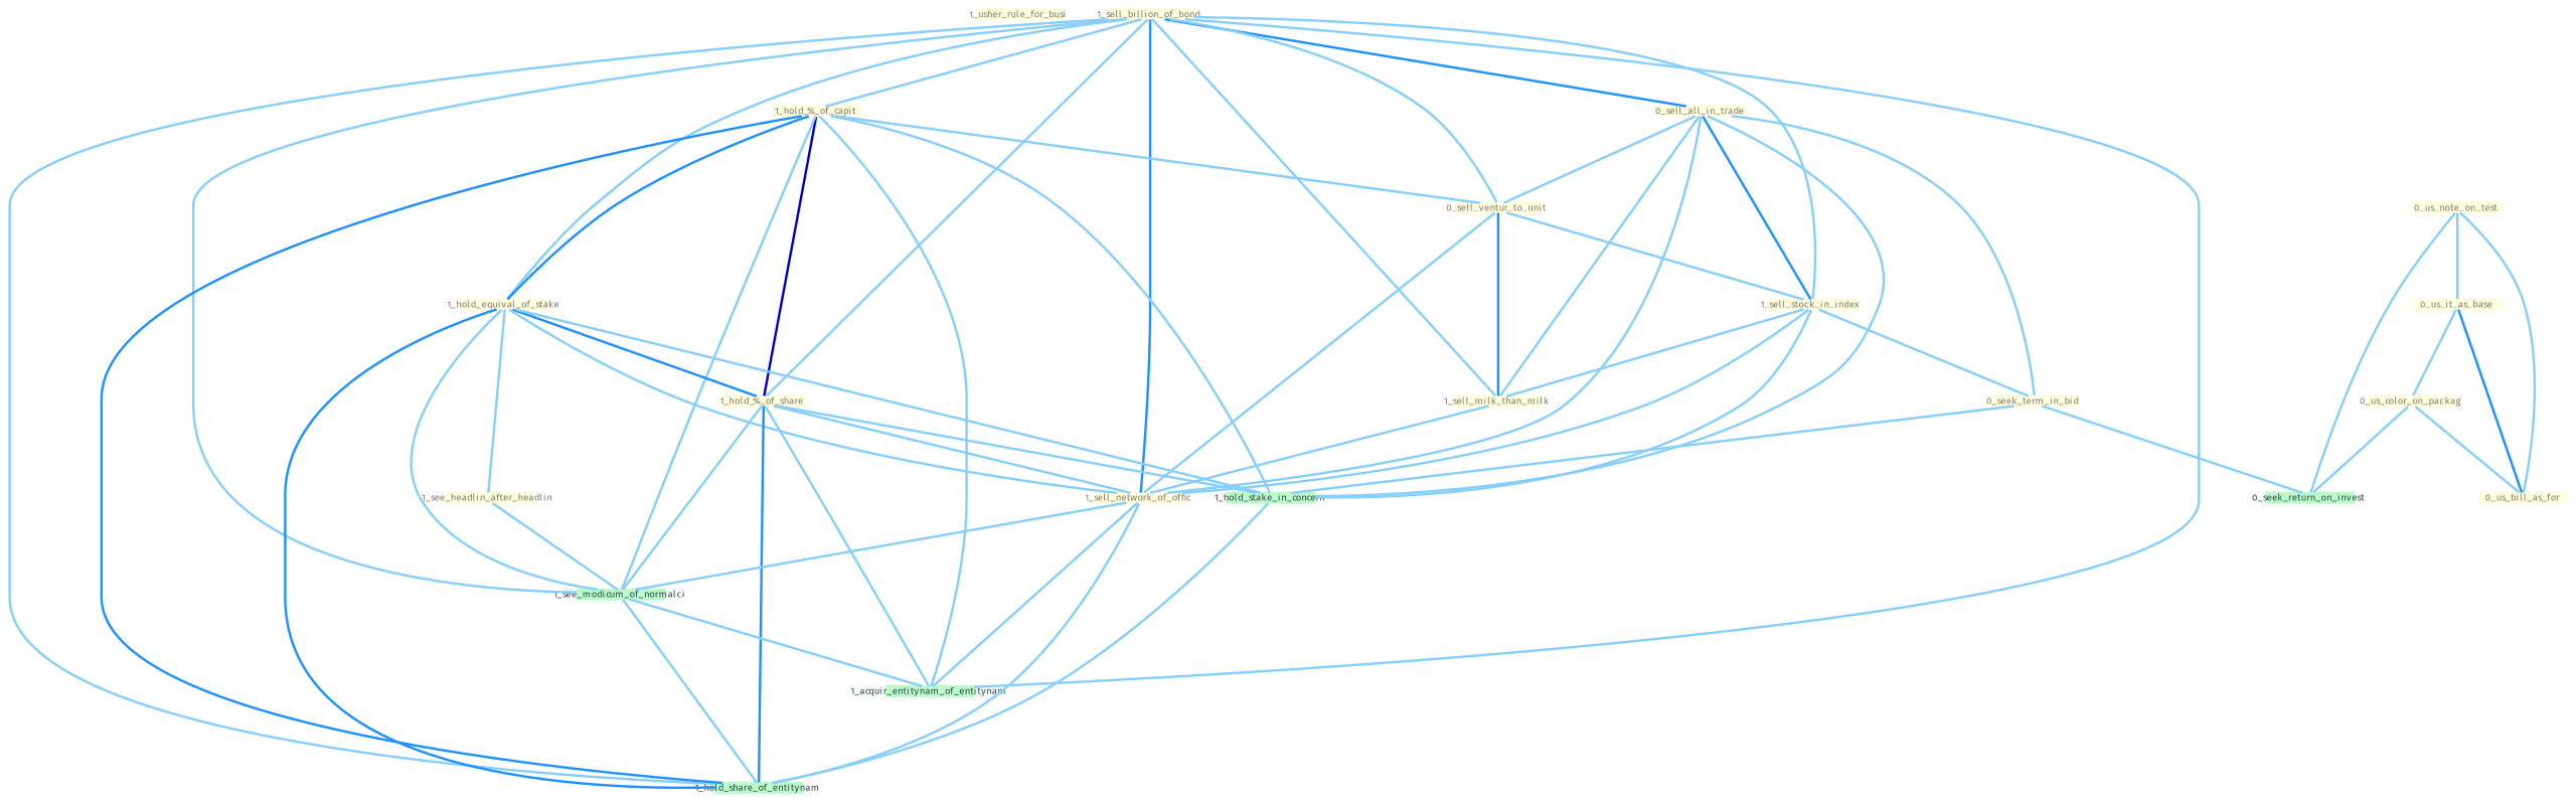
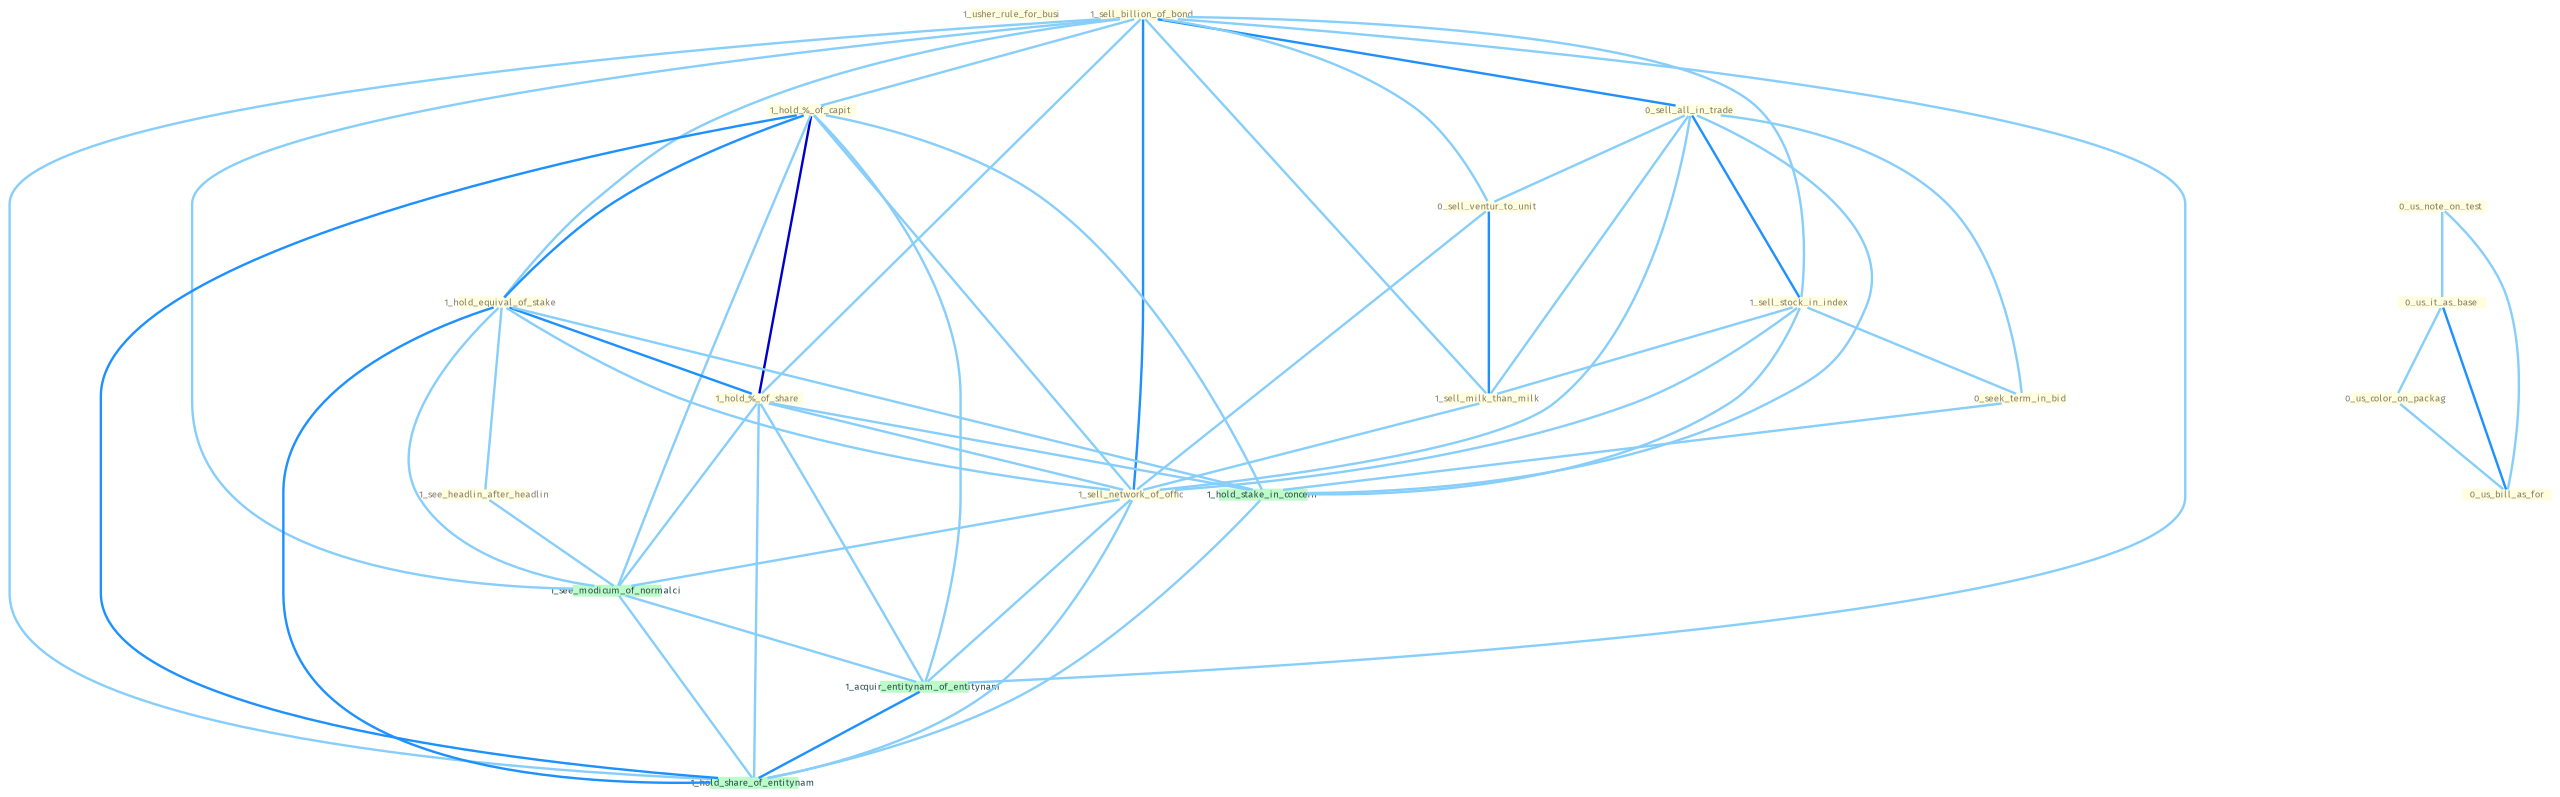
  graph {
    fontname="Fira Sans"
    node [color="#ffffe0" fixedsize=true fontcolor="#8b7d6b" fontname="Fira Sans" fontsize=4 shape=polygon style=filled]
    edge [color="#87cefa" fontname="Fira Sans" w=1]
    "1_usher_rule_for_busi " [height=.06 width=.5]
    "1_sell_billion_of_bond " [height=.06 width=.5]
    "0_us_note_on_test " [height=.06 width=.5]
    "0_sell_all_in_trade " [height=.06 width=.5]
    "0_sell_ventur_to_unit " [height=.06 width=.5]
    "1_hold_%_of_capit " [height=.06 width=.5]
    "0_us_it_as_base " [height=.06 width=.5]
    "1_hold_equival_of_stake " [height=.06 width=.5]
    "1_hold_%_of_share " [height=.06 width=.5]
    "1_see_headlin_after_headlin " [height=.06 width=.5]
    "1_sell_stock_in_index " [height=.06 width=.5]
    "0_us_color_on_packag " [height=.06 width=.5]
    "1_sell_milk_than_milk " [height=.06 width=.5]
    n14 [height=.06 label="0_us_bill_as_for" width=.5]
    "0_seek_term_in_bid " [height=.06 width=.5]
    "1_sell_network_of_offic " [height=.06 width=.5]
    "1_see_modicum_of_normalci " [color="#BDFCC9" fontcolor="#2f4f4f" height=.06 width=.5]
    "1_acquir_entitynam_of_entitynam " [color="#BDFCC9" fontcolor="#2f4f4f" height=.06 width=.5]
    "1_hold_share_of_entitynam " [color="#BDFCC9" fontcolor="#2f4f4f" height=.06 width=.5]
-   "0_seek_return_on_invest " [color="#BDFCC9" fontcolor="#2f4f4f" height=.06 width=.5]
    "1_hold_stake_in_concern " [color="#BDFCC9" fontcolor="#2f4f4f" height=.06 width=.5]
    subgraph sub_1 {
      "1_usher_rule_for_busi "
      "1_sell_billion_of_bond "
      "0_us_note_on_test "
      "0_sell_all_in_trade "
      "0_sell_ventur_to_unit "
      "1_hold_%_of_capit "
      "0_us_it_as_base "
      "1_hold_equival_of_stake "
      "1_hold_%_of_share "
      "1_see_headlin_after_headlin "
      "1_sell_stock_in_index "
      "0_us_color_on_packag "
      "1_sell_milk_than_milk "
      n14
      "0_seek_term_in_bid "
      "1_sell_network_of_offic "
    }
    subgraph sub_2 {
    }
    "1_sell_billion_of_bond " -- "0_sell_all_in_trade " [color="#1e90ff"]
    "1_sell_billion_of_bond " -- "0_sell_ventur_to_unit "
    "1_sell_billion_of_bond " -- "1_hold_%_of_capit "
    "1_sell_billion_of_bond " -- "1_hold_equival_of_stake "
    "1_sell_billion_of_bond " -- "1_hold_%_of_share "
    "1_sell_billion_of_bond " -- "1_sell_stock_in_index "
    "1_sell_billion_of_bond " -- "1_sell_milk_than_milk "
    "1_sell_billion_of_bond " -- "1_sell_network_of_offic " [color="#1e90ff" w=2]
    "1_sell_billion_of_bond " -- "1_see_modicum_of_normalci "
    "1_sell_billion_of_bond " -- "1_acquir_entitynam_of_entitynam "
    "1_sell_billion_of_bond " -- "1_hold_share_of_entitynam "
    "0_us_note_on_test " -- "0_us_it_as_base "
    "0_us_note_on_test " -- n14
-   "0_us_note_on_test " -- "0_seek_return_on_invest "
    "0_sell_all_in_trade " -- "0_sell_ventur_to_unit "
    "0_sell_all_in_trade " -- "1_sell_stock_in_index " [color="#1e90ff" w=2]
    "0_sell_all_in_trade " -- "1_sell_milk_than_milk "
    "0_sell_all_in_trade " -- "0_seek_term_in_bid "
    "0_sell_all_in_trade " -- "1_sell_network_of_offic "
    "0_sell_all_in_trade " -- "1_hold_stake_in_concern "
-   "0_sell_ventur_to_unit " -- "1_sell_stock_in_index "
    "0_sell_ventur_to_unit " -- "1_sell_milk_than_milk " [color="#1e90ff"]
    "0_sell_ventur_to_unit " -- "1_sell_network_of_offic "
    "1_hold_%_of_capit " -- "1_hold_equival_of_stake " [color="#1e90ff" w=2]
    "1_hold_%_of_capit " -- "1_hold_%_of_share " [color="#0000cd" w=3]
-   "1_hold_%_of_capit " -- "0_sell_ventur_to_unit "
+   "1_hold_%_of_capit " -- "1_sell_network_of_offic "
    "1_hold_%_of_capit " -- "1_see_modicum_of_normalci "
    "1_hold_%_of_capit " -- "1_acquir_entitynam_of_entitynam "
    "1_hold_%_of_capit " -- "1_hold_share_of_entitynam " [color="#1e90ff" w=2]
    "1_hold_%_of_capit " -- "1_hold_stake_in_concern "
    "0_us_it_as_base " -- "0_us_color_on_packag "
    "0_us_it_as_base " -- n14 [color="#1e90ff" w=2]
    "1_hold_equival_of_stake " -- "1_hold_%_of_share " [color="#1e90ff" w=2]
    "1_hold_equival_of_stake " -- "1_see_headlin_after_headlin "
    "1_hold_equival_of_stake " -- "1_sell_network_of_offic "
    "1_hold_equival_of_stake " -- "1_see_modicum_of_normalci "
    "1_hold_equival_of_stake " -- "1_hold_share_of_entitynam " [color="#1e90ff" w=2]
    "1_hold_equival_of_stake " -- "1_hold_stake_in_concern "
    "1_hold_%_of_share " -- "1_sell_network_of_offic "
    "1_hold_%_of_share " -- "1_see_modicum_of_normalci "
    "1_hold_%_of_share " -- "1_acquir_entitynam_of_entitynam "
-   "1_hold_%_of_share " -- "1_hold_share_of_entitynam " [color="#1e90ff" w=2]
+   "1_hold_%_of_share " -- "1_hold_share_of_entitynam " [w=2]
    "1_hold_%_of_share " -- "1_hold_stake_in_concern "
    "1_see_headlin_after_headlin " -- "1_see_modicum_of_normalci "
    "1_sell_stock_in_index " -- "1_sell_milk_than_milk "
    "1_sell_stock_in_index " -- "0_seek_term_in_bid "
    "1_sell_stock_in_index " -- "1_sell_network_of_offic "
    "1_sell_stock_in_index " -- "1_hold_stake_in_concern "
    "0_us_color_on_packag " -- n14
-   "0_us_color_on_packag " -- "0_seek_return_on_invest "
    "1_sell_milk_than_milk " -- "1_sell_network_of_offic "
-   "0_seek_term_in_bid " -- "0_seek_return_on_invest "
    "0_seek_term_in_bid " -- "1_hold_stake_in_concern "
    "1_sell_network_of_offic " -- "1_see_modicum_of_normalci "
    "1_sell_network_of_offic " -- "1_acquir_entitynam_of_entitynam "
    "1_sell_network_of_offic " -- "1_hold_share_of_entitynam "
    "1_see_modicum_of_normalci " -- "1_acquir_entitynam_of_entitynam "
    "1_see_modicum_of_normalci " -- "1_hold_share_of_entitynam "
+   "1_acquir_entitynam_of_entitynam " -- "1_hold_share_of_entitynam " [color="#1e90ff" w=2]
    "1_hold_stake_in_concern " -- "1_hold_share_of_entitynam "
  }
